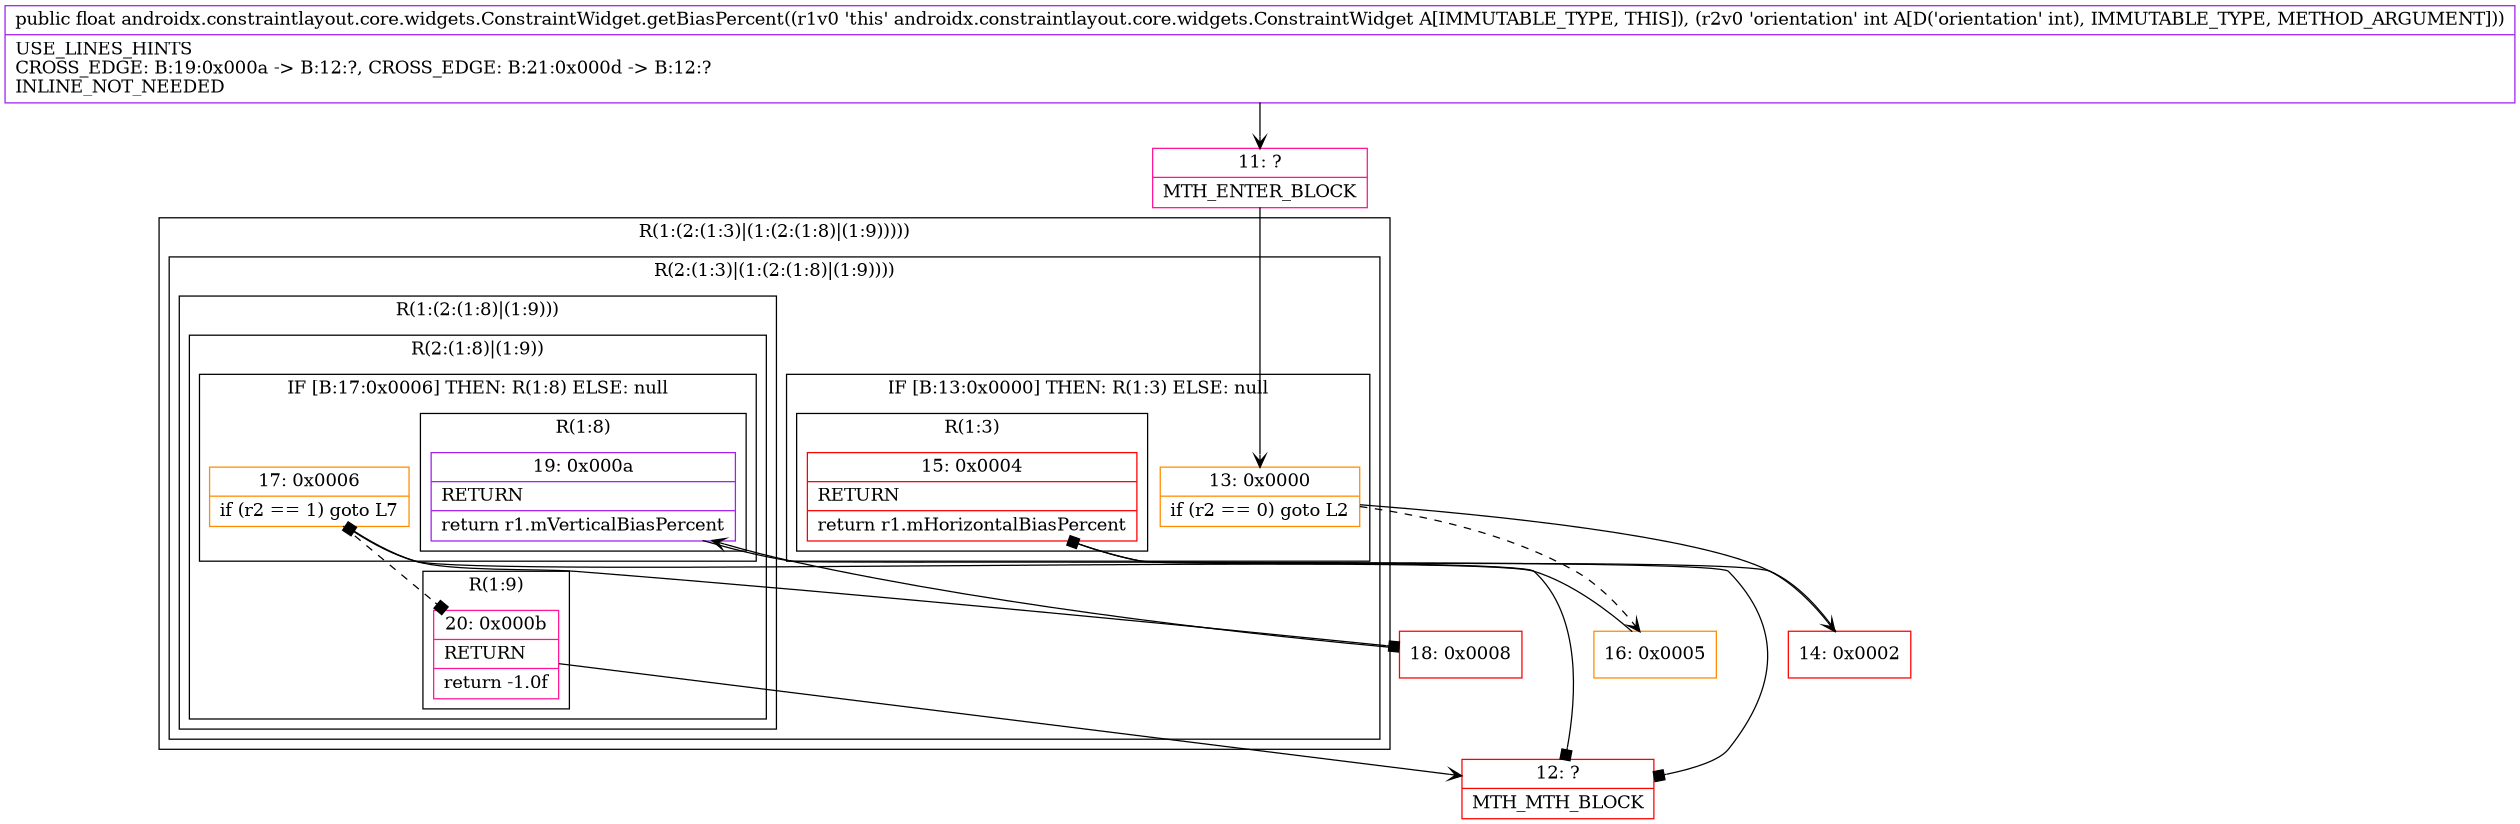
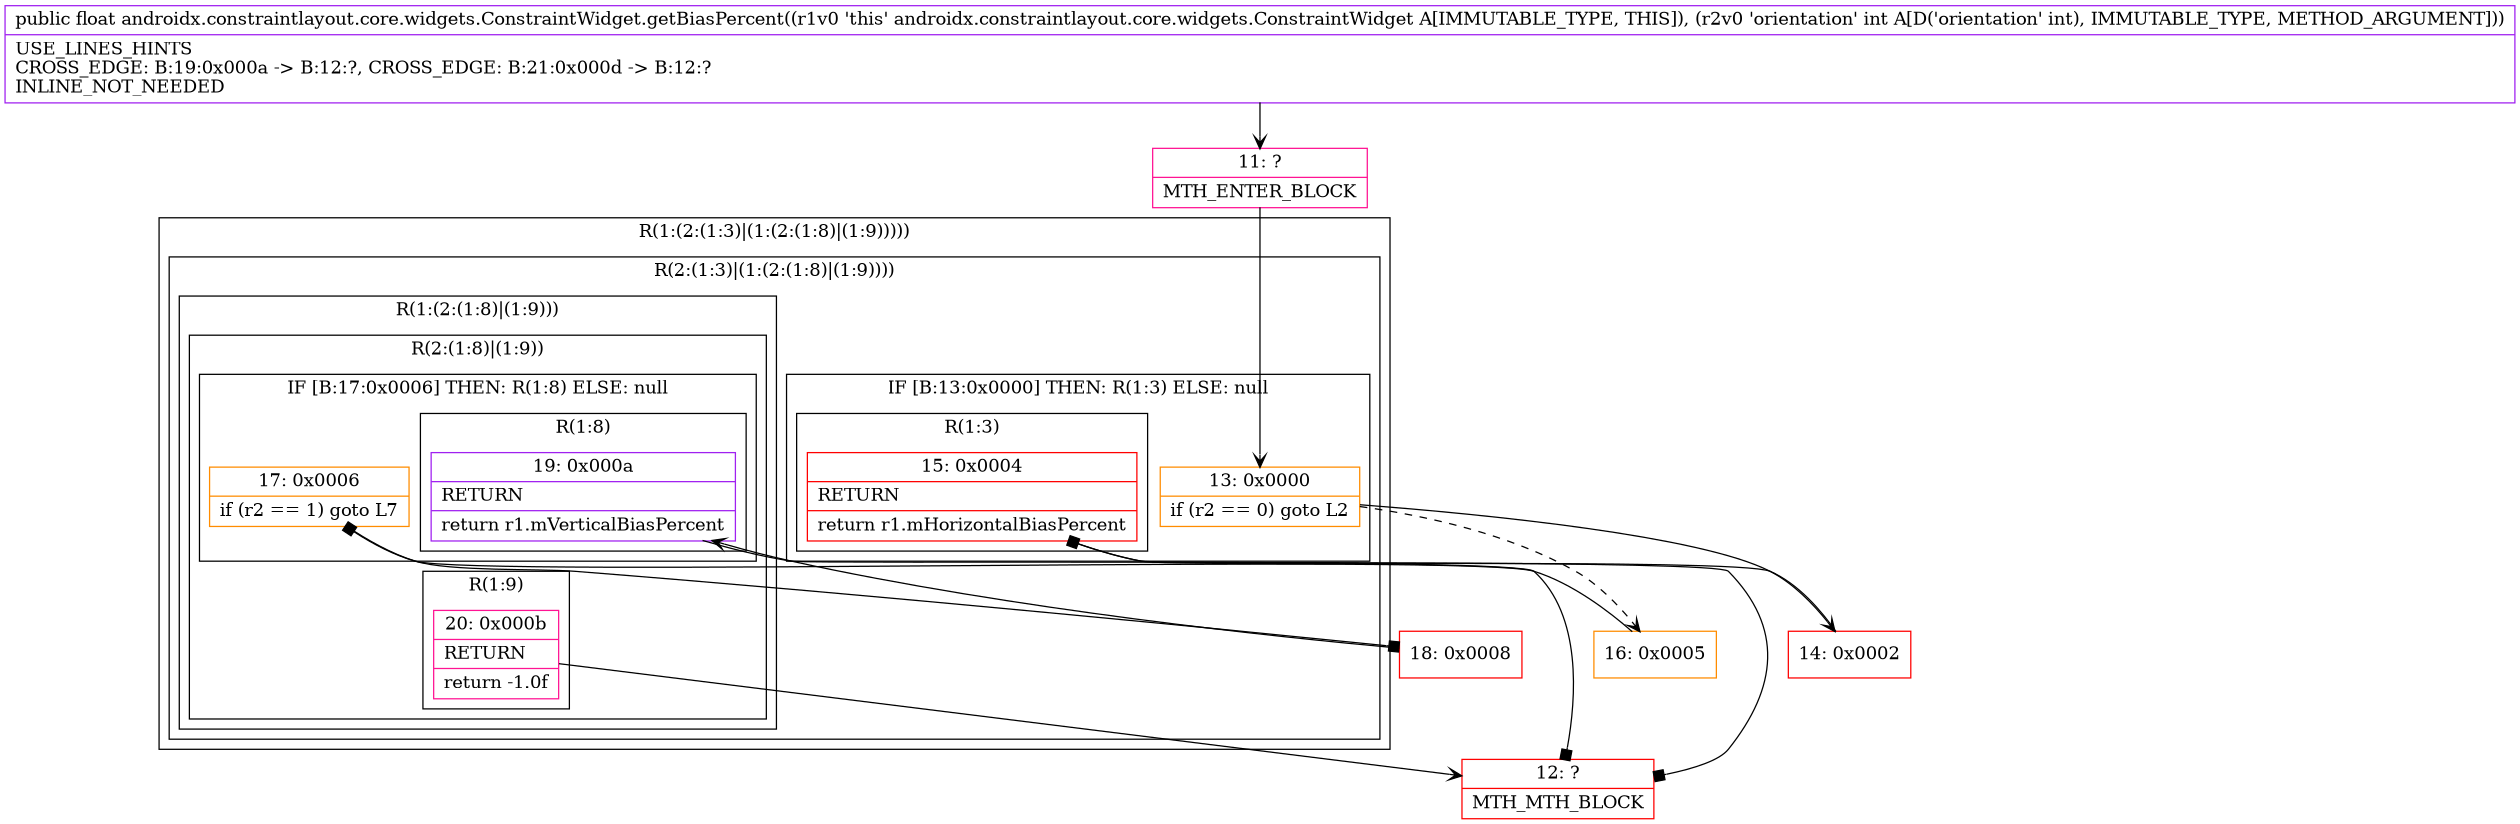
  digraph {
    node [color=red shape=record]
    edge [arrowhead=box]
    n1 [label="{15\:\ 0x0004|RETURN\l|return r1.mHorizontalBiasPercent\l}"]
    n2 [color=darkorange label="{13\:\ 0x0000|if (r2 == 0) goto L2\l}"]
    n3 [color=purple label="{19\:\ 0x000a|RETURN\l|return r1.mVerticalBiasPercent\l}"]
    n4 [color=darkorange label="{17\:\ 0x0006|if (r2 == 1) goto L7\l}"]
    n5 [color=deeppink label="{20\:\ 0x000b|RETURN\l|return \-1.0f\l}"]
    n6 [label="{12\:\ ?|MTH_MTH_BLOCK\l}"]
    n7 [label="{14\:\ 0x0002}"]
    n8 [color=darkorange label="{16\:\ 0x0005}"]
    n9 [label="{18\:\ 0x0008}"]
    n10 [color=deeppink label="{11\:\ ?|MTH_ENTER_BLOCK\l}"]
    n11 [color=purple label="{public float androidx.constraintlayout.core.widgets.ConstraintWidget.getBiasPercent((r1v0 'this' androidx.constraintlayout.core.widgets.ConstraintWidget A[IMMUTABLE_TYPE, THIS]), (r2v0 'orientation' int A[D('orientation' int), IMMUTABLE_TYPE, METHOD_ARGUMENT]))  | USE_LINES_HINTS\lCROSS_EDGE: B:19:0x000a \-\> B:12:?, CROSS_EDGE: B:21:0x000d \-\> B:12:?\lINLINE_NOT_NEEDED\l}"]
    subgraph cluster_1 {
      label="R(1:(2:(1:3)|(1:(2:(1:8)|(1:9)))))"
      subgraph cluster_2 {
        label="R(2:(1:3)|(1:(2:(1:8)|(1:9))))"
        subgraph cluster_3 {
          label="IF [B:13:0x0000] THEN: R(1:3) ELSE: null"
          n2
          subgraph cluster_4 {
            label="R(1:3)"
            n1
          }
        }
        subgraph cluster_5 {
          label="R(1:(2:(1:8)|(1:9)))"
          subgraph cluster_6 {
            label="R(2:(1:8)|(1:9))"
            subgraph cluster_7 {
              label="IF [B:17:0x0006] THEN: R(1:8) ELSE: null"
              n4
              subgraph cluster_8 {
                label="R(1:8)"
                n3
              }
            }
            subgraph cluster_9 {
              label="R(1:9)"
              n5
            }
          }
        }
      }
    }
    n1 -> n6
    n2 -> n7 [arrowhead=vee]
    n2 -> n8 [arrowhead=vee style=dashed]
    n3 -> n6
-   n4 -> n5 [style=dashed]
    n4 -> n9
    n5 -> n6 [arrowhead=vee]
    n7 -> n1
    n8 -> n4
    n9 -> n3 [arrowhead=vee]
    n10 -> n2 [arrowhead=vee]
    n11 -> n10 [arrowhead=vee]
  }
